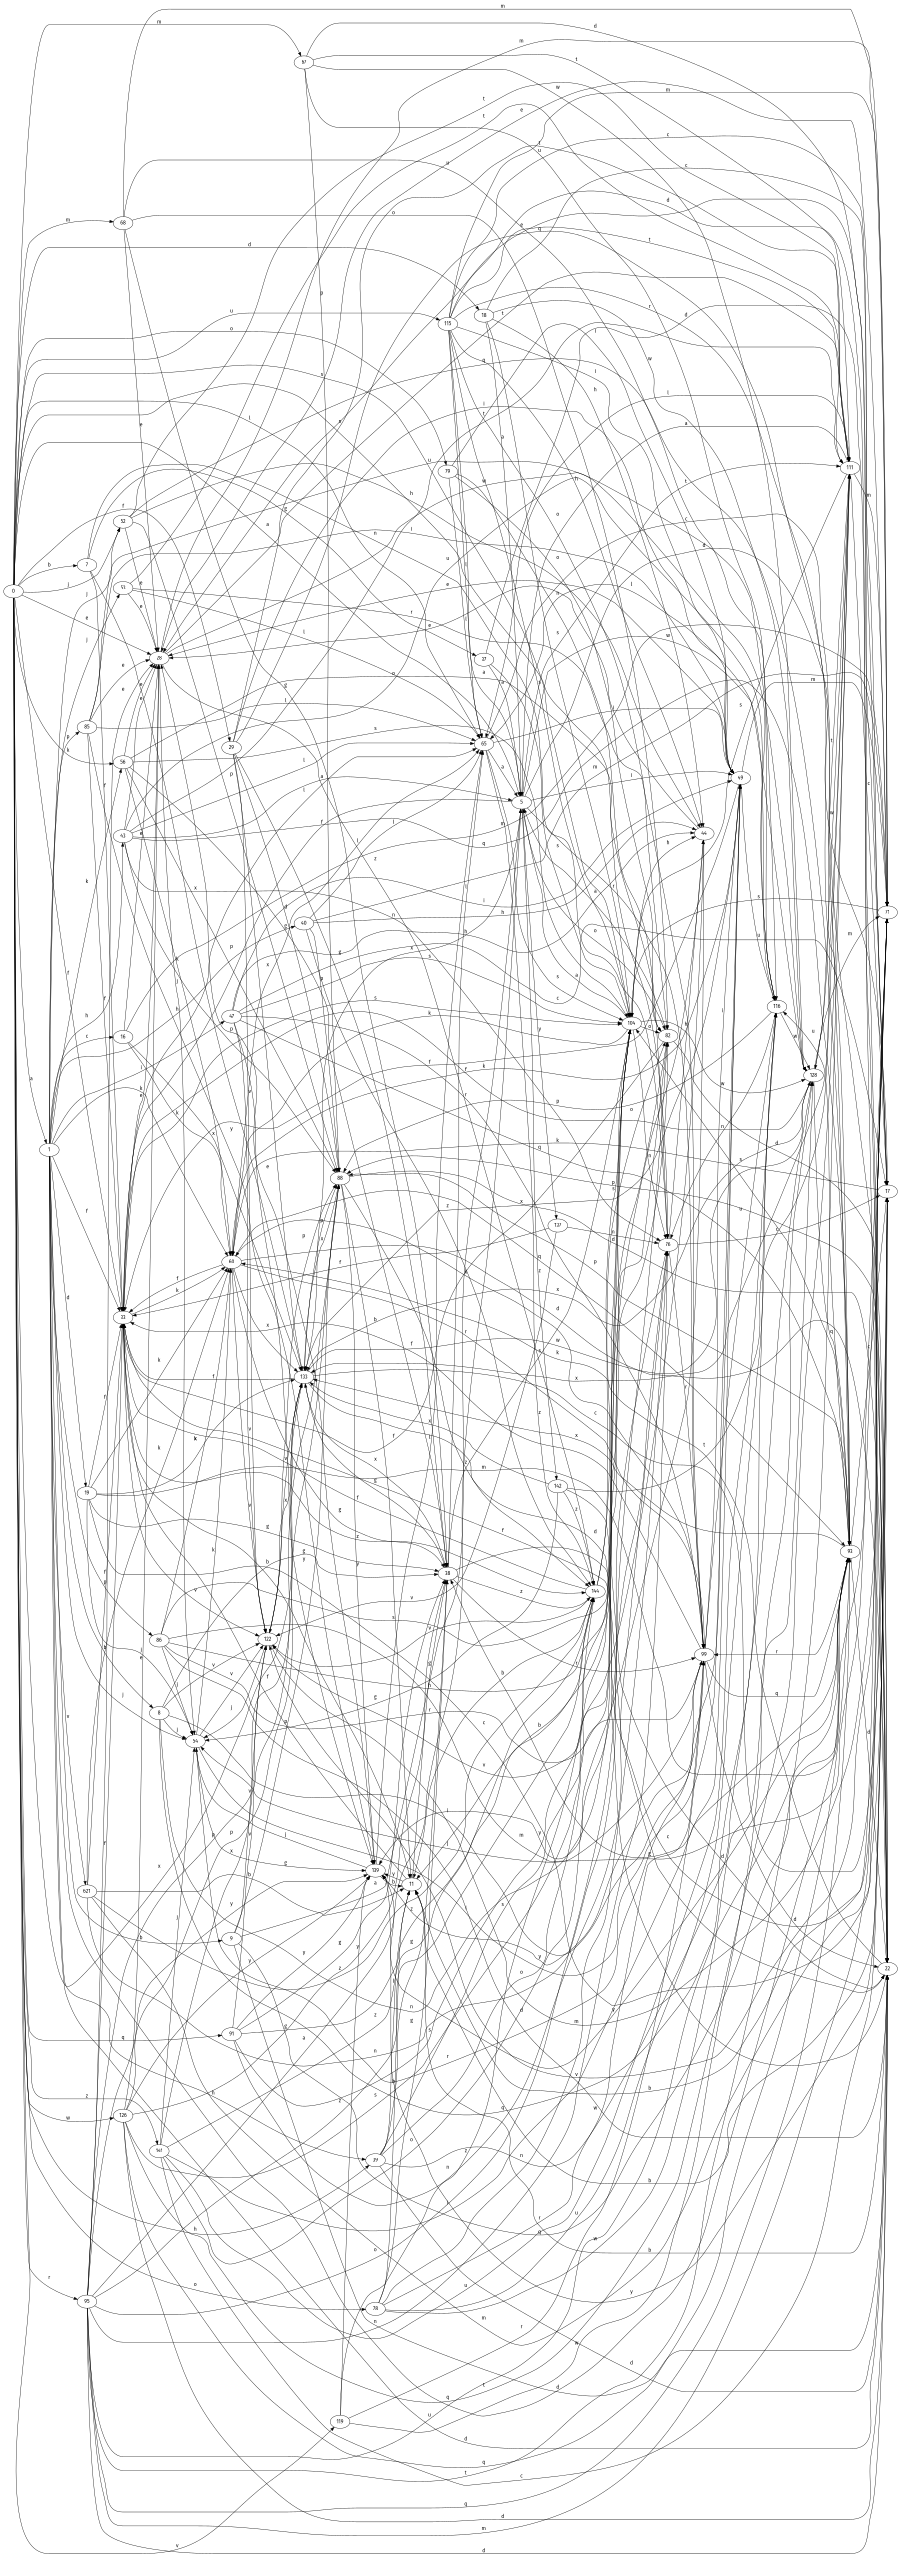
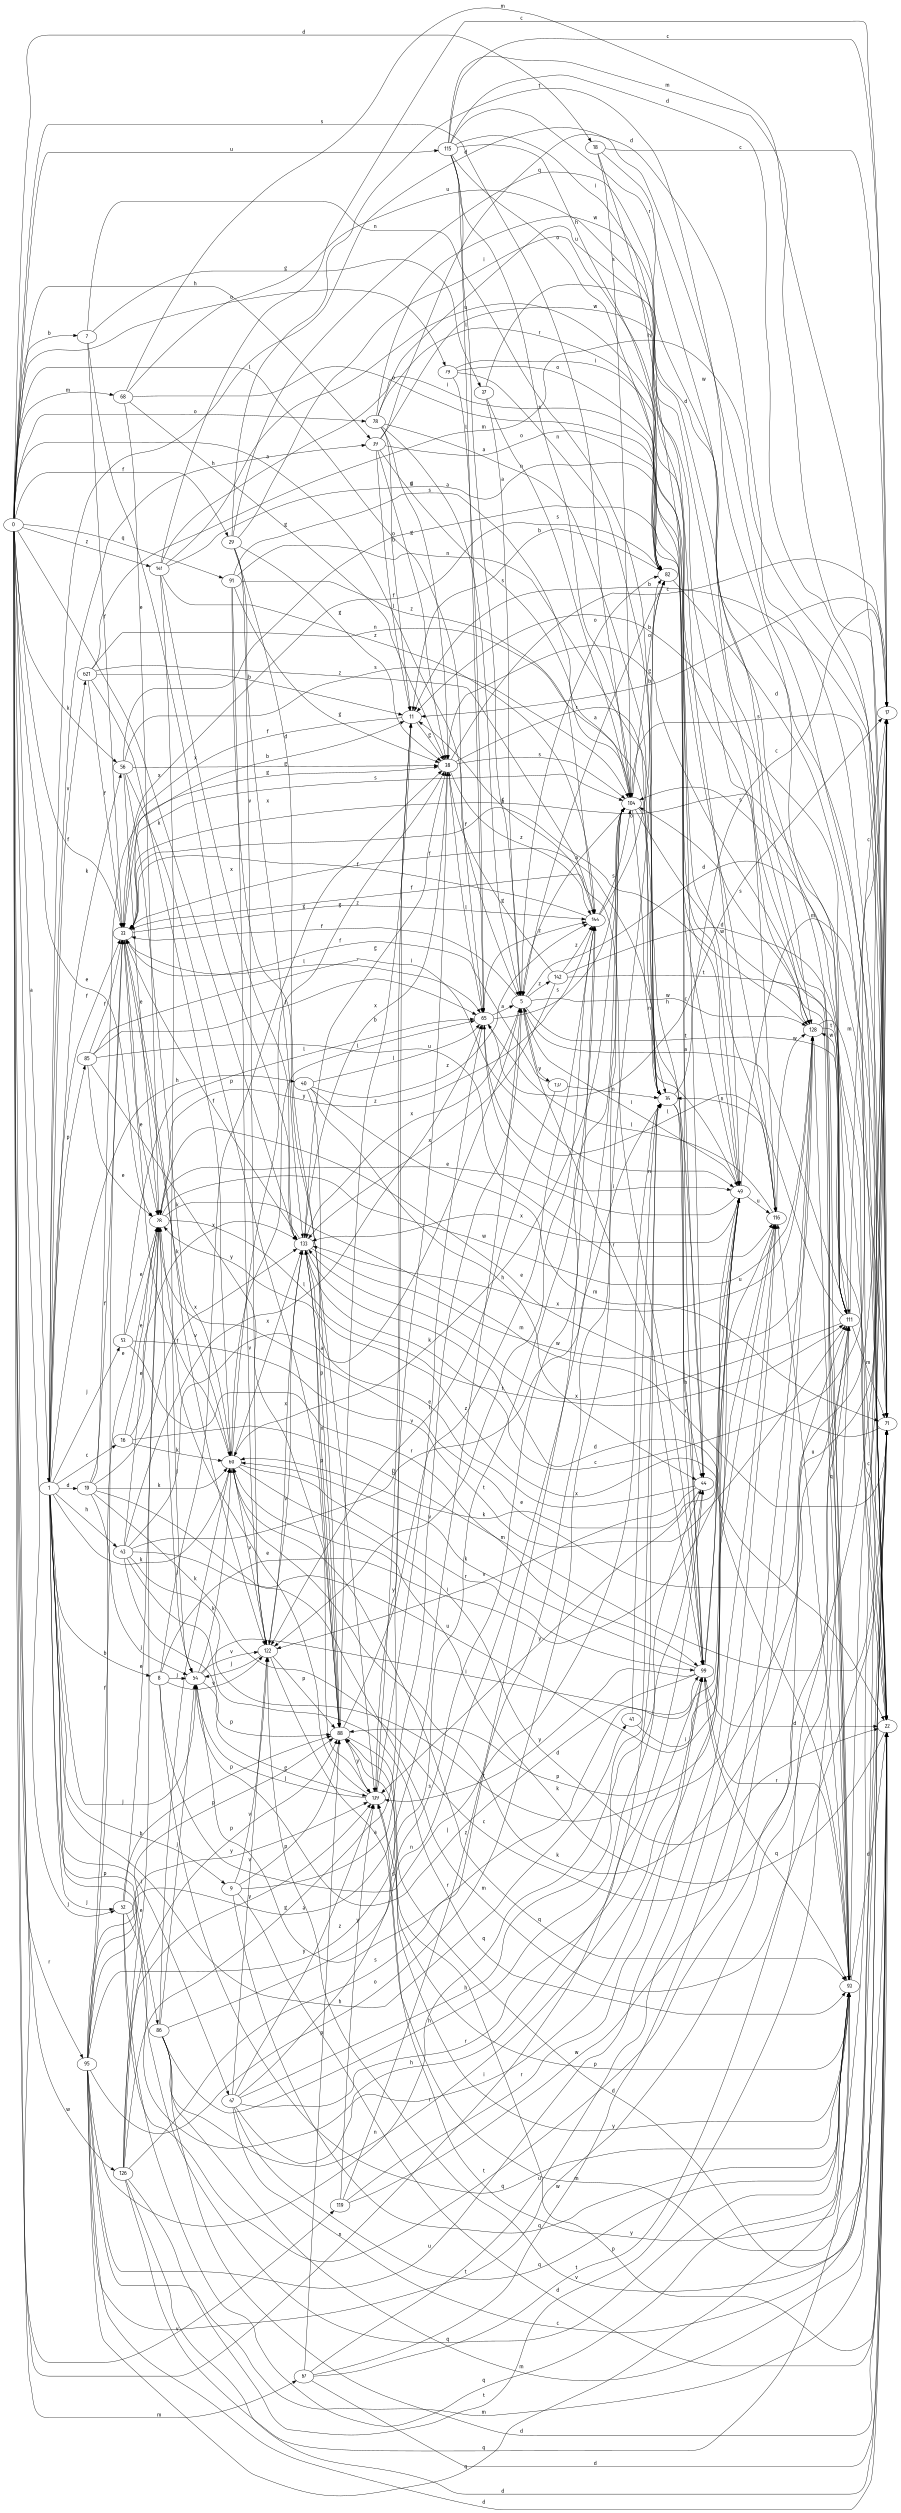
  strict digraph {
    fontname="Fira Sans"
    rankdir=LR
    node [fontname="Fira Sans"]
    edge [fontname="Fira Sans"]
    0
    1
    5
    7
    18
    28
    29
    33
    39
    52
    56
    65
    67
    68
    76
    78
    79
    91
    95
    104
    115
    119
    126
    133
    141
    8
    9
    16
    19
    22
    40
+   41
    43
    47
    53
    54
    60
    85
    86
    93
    n41 [label=621]
    49
    82
    99
    111
    128
    137
    142
    37
    17
    44
    71
    144
    38
    122
    88
    11
    116
    139
    0 -> 1 [label=a]
    0 -> 5 [label=a]
    0 -> 7 [label=b]
    0 -> 18 [label=d]
    0 -> 28 [label=e]
    0 -> 29 [label=f]
    0 -> 33 [label=f]
    0 -> 39 [label=h]
    0 -> 52 [label=j]
    0 -> 56 [label=k]
    0 -> 65 [label=l]
    0 -> 67 [label=m]
    0 -> 68 [label=m]
    0 -> 76 [label=n]
    0 -> 78 [label=o]
    0 -> 79 [label=o]
    0 -> 91 [label=q]
    0 -> 95 [label=r]
    0 -> 104 [label=s]
    0 -> 115 [label=u]
    0 -> 119 [label=v]
    0 -> 126 [label=w]
    0 -> 133 [label=x]
    0 -> 141 [label=z]
    1 -> 33 [label=f]
    1 -> 39 [label=h]
    1 -> 52 [label=j]
    1 -> 56 [label=k]
    1 -> 8 [label=b]
    1 -> 9 [label=b]
    1 -> 16 [label=c]
    1 -> 19 [label=d]
    1 -> 22 [label=d]
    1 -> 40 [label=h]
+   1 -> 41 [label=h]
    1 -> 43 [label=h]
    1 -> 47 [label=i]
    1 -> 53 [label=j]
    1 -> 54 [label=j]
    1 -> 60 [label=k]
    1 -> 85 [label=p]
    1 -> 86 [label=p]
    1 -> 93 [label=q]
    1 -> n41 [label=v]
    5 -> 33 [label=f]
    5 -> 133 [label=x]
    5 -> 22 [label=d]
    5 -> 49 [label=i]
    5 -> 82 [label=o]
    5 -> 99 [label=r]
    5 -> 111 [label=t]
    5 -> 128 [label=w]
    5 -> 137 [label=y]
    5 -> 142 [label=z]
    7 -> 33 [label=f]
    7 -> 76 [label=n]
    7 -> 133 [label=x]
    7 -> 37 [label=g]
    18 -> 104 [label=s]
    18 -> 128 [label=w]
    18 -> 17 [label=c]
    18 -> 44 [label=h]
    28 -> 54 [label=j]
    28 -> 111 [label=t]
    28 -> 128 [label=w]
    28 -> 71 [label=m]
    28 -> 144 [label=z]
    29 -> 133 [label=x]
    29 -> 93 [label=q]
    29 -> 49 [label=i]
    29 -> 111 [label=t]
    29 -> 38 [label=g]
    29 -> 122 [label=v]
    29 -> 88 [label=d]
    33 -> 28 [label=e]
    33 -> 65 [label=l]
    33 -> 104 [label=s]
    33 -> 60 [label=k]
    33 -> 144 [label=z]
    33 -> 122 [label=v]
    33 -> 11 [label=b]
    39 -> 104 [label=s]
    39 -> 22 [label=d]
    39 -> 82 [label=o]
    39 -> 128 [label=w]
    39 -> 38 [label=g]
    39 -> 11 [label=l]
    52 -> 28 [label=e]
    52 -> 93 [label=q]
    52 -> 111 [label=t]
    52 -> 44 [label=h]
    52 -> 88 [label=p]
    56 -> 28 [label=e]
    56 -> 104 [label=s]
    56 -> 60 [label=k]
    56 -> 82 [label=o]
    56 -> 38 [label=g]
    56 -> 88 [label=p]
    65 -> 5 [label=a]
    65 -> 104 [label=s]
    65 -> 49 [label=i]
    65 -> 17 [label=c]
    65 -> 144 [label=z]
    67 -> 22 [label=d]
    67 -> 111 [label=t]
    67 -> 128 [label=w]
    67 -> 88 [label=p]
    67 -> 116 [label=u]
    68 -> 28 [label=e]
    68 -> 82 [label=o]
    68 -> 71 [label=m]
    68 -> 38 [label=g]
    68 -> 116 [label=u]
    76 -> 99 [label=r]
    76 -> 17 [label=c]
    76 -> 44 [label=h]
-   18 -> 5 [label=a]
+   78 -> 5 [label=a]
    78 -> 76 [label=n]
    78 -> 99 [label=r]
    78 -> 128 [label=w]
    78 -> 38 [label=g]
    78 -> 11 [label=b]
    78 -> 116 [label=u]
    79 -> 65 [label=l]
    79 -> 76 [label=n]
    79 -> 49 [label=i]
    79 -> 82 [label=o]
    91 -> 76 [label=n]
    91 -> 104 [label=s]
    91 -> 144 [label=z]
    91 -> 38 [label=g]
    91 -> 122 [label=v]
    91 -> 139 [label=y]
    95 -> 5 [label=a]
    95 -> 28 [label=e]
    95 -> 33 [label=f]
    95 -> 76 [label=n]
    95 -> 22 [label=d]
    95 -> 93 [label=q]
    95 -> 82 [label=o]
    95 -> 111 [label=t]
    95 -> 71 [label=m]
    95 -> 144 [label=z]
    95 -> 88 [label=p]
    95 -> 116 [label=u]
    95 -> 139 [label=y]
    104 -> 5 [label=a]
    104 -> 76 [label=n]
    104 -> 60 [label=k]
    104 -> 82 [label=o]
    104 -> 128 [label=w]
    104 -> 44 [label=h]
    115 -> 5 [label=a]
    115 -> 65 [label=l]
    115 -> 104 [label=s]
    115 -> 22 [label=d]
    115 -> 93 [label=r]
    115 -> 49 [label=i]
    115 -> 82 [label=o]
-   115 -> 111 [label=t]
    115 -> 17 [label=c]
    115 -> 44 [label=h]
    115 -> 71 [label=m]
    119 -> 99 [label=r]
    119 -> 128 [label=w]
    119 -> 144 [label=z]
    119 -> 139 [label=y]
    126 -> 28 [label=e]
    126 -> 104 [label=s]
    126 -> 22 [label=d]
    126 -> 93 [label=q]
    126 -> 111 [label=t]
    126 -> 38 [label=g]
    126 -> 88 [label=p]
    126 -> 139 [label=y]
    133 -> 33 [label=f]
    133 -> 22 [label=d]
    133 -> 128 [label=w]
    133 -> 17 [label=c]
    133 -> 38 [label=g]
    133 -> 122 [label=v]
    133 -> 88 [label=p]
    141 -> 133 [label=x]
    141 -> 54 [label=j]
    141 -> 49 [label=i]
    141 -> 82 [label=o]
    141 -> 17 [label=c]
    141 -> 144 [label=z]
    141 -> 116 [label=u]
    8 -> 76 [label=n]
    8 -> 54 [label=j]
    8 -> 93 [label=q]
    8 -> 49 [label=i]
    8 -> 38 [label=g]
    8 -> 122 [label=v]
    9 -> 5 [label=a]
    9 -> 22 [label=d]
    9 -> 93 [label=q]
    9 -> 122 [label=v]
    9 -> 88 [label=p]
    16 -> 28 [label=e]
    16 -> 133 [label=x]
    16 -> 60 [label=k]
    16 -> 71 [label=m]
    19 -> 33 [label=f]
    19 -> 133 [label=x]
    19 -> 54 [label=j]
    19 -> 60 [label=k]
    19 -> 17 [label=c]
    19 -> 71 [label=m]
    19 -> 38 [label=g]
    22 -> 33 [label=f]
    22 -> 60 [label=k]
    22 -> 88 [label=p]
    22 -> 11 [label=b]
    40 -> 65 [label=l]
    40 -> 44 [label=h]
    40 -> 71 [label=m]
    40 -> 144 [label=z]
    40 -> 88 [label=p]
+   41 -> 76 [label=n]
+   41 -> 49 [label=i]
    43 -> 5 [label=a]
    43 -> 28 [label=e]
    43 -> 65 [label=l]
    43 -> 76 [label=n]
    43 -> 93 [label=q]
    43 -> 111 [label=t]
    43 -> 88 [label=p]
    43 -> 116 [label=u]
    47 -> 104 [label=s]
    47 -> 93 [label=q]
    47 -> 49 [label=i]
    47 -> 99 [label=r]
    47 -> 17 [label=c]
    47 -> 44 [label=h]
    47 -> 122 [label=v]
    47 -> 139 [label=y]
    53 -> 28 [label=e]
    53 -> 65 [label=l]
    53 -> 99 [label=r]
    53 -> 111 [label=t]
    54 -> 60 [label=k]
    54 -> 49 [label=i]
    54 -> 99 [label=r]
    54 -> 122 [label=v]
    54 -> 139 [label=g]
    60 -> 33 [label=f]
    60 -> 65 [label=l]
    60 -> 133 [label=x]
    60 -> 22 [label=d]
    60 -> 93 [label=q]
    60 -> 99 [label=r]
    60 -> 38 [label=g]
    60 -> 122 [label=v]
    85 -> 28 [label=e]
    85 -> 33 [label=f]
    85 -> 65 [label=l]
    85 -> 49 [label=i]
    85 -> 116 [label=u]
    85 -> 139 [label=y]
    86 -> 104 [label=s]
    86 -> 22 [label=d]
    86 -> 54 [label=j]
    86 -> 60 [label=k]
    86 -> 99 [label=r]
    86 -> 44 [label=h]
    86 -> 71 [label=m]
    93 -> 104 [label=s]
    93 -> 133 [label=x]
    93 -> 22 [label=d]
    93 -> 99 [label=r]
    93 -> 17 [label=c]
    93 -> 38 [label=g]
    93 -> 88 [label=p]
    93 -> 116 [label=u]
    93 -> 139 [label=y]
    n41 -> 33 [label=f]
    n41 -> 76 [label=n]
    n41 -> 60 [label=k]
    n41 -> 71 [label=m]
    n41 -> 144 [label=z]
    n41 -> 11 [label=b]
    49 -> 28 [label=e]
    49 -> 33 [label=f]
    49 -> 133 [label=x]
    49 -> 60 [label=k]
    49 -> 71 [label=m]
    49 -> 116 [label=u]
    82 -> 5 [label=a]
    82 -> 33 [label=f]
    82 -> 22 [label=d]
    82 -> 11 [label=b]
    99 -> 33 [label=f]
    99 -> 22 [label=d]
    99 -> 54 [label=j]
    99 -> 60 [label=k]
    99 -> 93 [label=q]
    99 -> 49 [label=i]
    99 -> 116 [label=u]
    99 -> 139 [label=y]
    111 -> 5 [label=a]
    111 -> 65 [label=l]
    111 -> 104 [label=s]
    111 -> 133 [label=x]
    111 -> 128 [label=w]
    111 -> 17 [label=c]
    111 -> 71 [label=m]
    128 -> 33 [label=f]
    128 -> 133 [label=x]
    128 -> 93 [label=q]
    128 -> 111 [label=t]
    128 -> 71 [label=m]
    137 -> 33 [label=f]
    137 -> 76 [label=n]
    137 -> 122 [label=v]
    142 -> 133 [label=x]
    142 -> 22 [label=d]
    142 -> 111 [label=t]
    142 -> 144 [label=z]
-   142 -> 54 [label=g]
+   142 -> 38 [label=g]
    37 -> 5 [label=a]
    37 -> 104 [label=s]
    37 -> 22 [label=d]
    17 -> 28 [label=e]
    17 -> 60 [label=k]
    17 -> 11 [label=b]
    17 -> 139 [label=y]
    44 -> 28 [label=e]
    44 -> 122 [label=v]
    44 -> 139 [label=y]
    71 -> 28 [label=e]
    71 -> 104 [label=s]
    71 -> 122 [label=v]
    71 -> 11 [label=b]
    144 -> 33 [label=f]
    144 -> 104 [label=s]
    144 -> 82 [label=o]
    144 -> 122 [label=v]
    144 -> 11 [label=b]
    38 -> 65 [label=l]
    38 -> 104 [label=s]
    38 -> 133 [label=x]
    38 -> 99 [label=r]
    38 -> 17 [label=c]
    38 -> 144 [label=z]
    122 -> 133 [label=x]
    122 -> 54 [label=j]
    122 -> 71 [label=m]
    122 -> 88 [label=p]
    88 -> 133 [label=x]
    88 -> 22 [label=d]
    88 -> 144 [label=z]
    88 -> 11 [label=b]
    88 -> 139 [label=y]
    11 -> 33 [label=f]
    11 -> 38 [label=g]
    11 -> 139 [label=y]
    116 -> 65 [label=l]
    116 -> 76 [label=n]
    116 -> 128 [label=w]
    116 -> 88 [label=p]
    139 -> 28 [label=e]
    139 -> 65 [label=l]
    139 -> 54 [label=j]
    139 -> 11 [label=b]
  }
